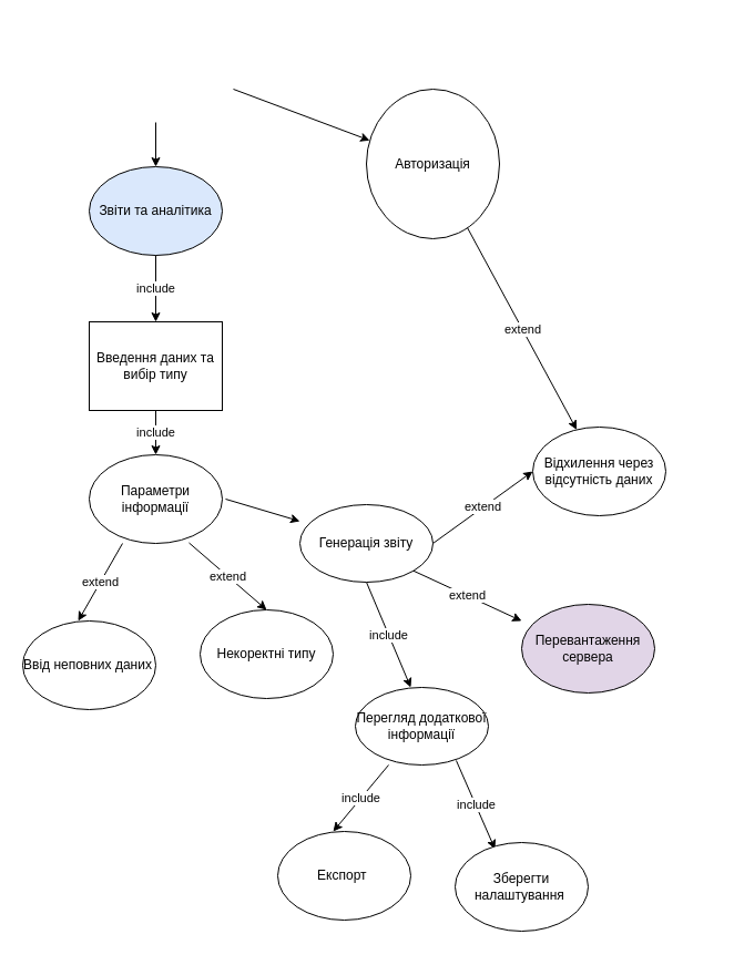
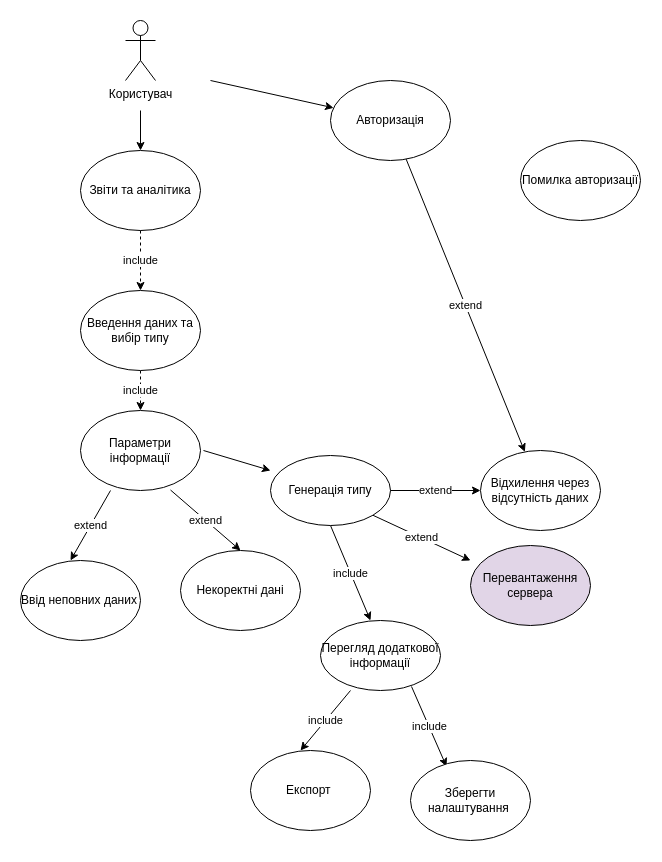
  <mxCell id="0" />
  <mxCell id="1" parent="0" />
- <mxCell id="3" value="Звіти та аналітика" style="ellipse;whiteSpace=wrap;html=1;fillColor=#dae8fc;" vertex="1" parent="1"><mxGeometry x="80" y="150" width="120" height="80" as="geometry" /></mxCell>
+ <mxCell id="2" value="Користувач" style="shape=umlActor;verticalLabelPosition=bottom;verticalAlign=top;html=1;outlineConnect=0;" vertex="1" parent="1"><mxGeometry x="125" y="20" width="30" height="60" as="geometry" /></mxCell>
+ <mxCell id="3" value="Звіти та аналітика" style="ellipse;whiteSpace=wrap;html=1;" vertex="1" parent="1"><mxGeometry x="80" y="150" width="120" height="80" as="geometry" /></mxCell>
  <mxCell id="4" value="" style="endArrow=classic;html=1;rounded=0;entryX=0.5;entryY=0;entryDx=0;entryDy=0;" edge="1" parent="1" target="3"><mxGeometry width="50" height="50" relative="1" as="geometry"><mxPoint x="140" y="110" as="sourcePoint" /><mxPoint x="215" y="80" as="targetPoint" /></mxGeometry></mxCell>
- <mxCell id="5" value="include" style="edgeStyle=orthogonalEdgeStyle;rounded=0;orthogonalLoop=1;jettySize=auto;html=1;exitX=0.5;exitY=1;exitDx=0;exitDy=0;entryX=0.5;entryY=0;entryDx=0;entryDy=0;" edge="1" parent="1" source="6" target="8"><mxGeometry relative="1" as="geometry" /></mxCell>
- <mxCell id="6" value="&lt;div&gt;Введення даних та вибір типу&lt;/div&gt;" style="whiteSpace=wrap;html=1;rounded=0;" vertex="1" parent="1"><mxGeometry x="80" y="290" width="120" height="80" as="geometry" /></mxCell>
- <mxCell id="7" value="include" style="endArrow=classic;html=1;rounded=0;entryX=0.5;entryY=0;entryDx=0;entryDy=0;" edge="1" parent="1" source="3" target="6"><mxGeometry width="50" height="50" relative="1" as="geometry"><mxPoint x="225" y="280" as="sourcePoint" /><mxPoint x="285" y="260" as="targetPoint" /></mxGeometry></mxCell>
+ <mxCell id="5" value="include" style="edgeStyle=orthogonalEdgeStyle;rounded=0;orthogonalLoop=1;jettySize=auto;html=1;exitX=0.5;exitY=1;exitDx=0;exitDy=0;entryX=0.5;entryY=0;entryDx=0;entryDy=0;dashed=1;" edge="1" parent="1" source="6" target="8"><mxGeometry relative="1" as="geometry" /></mxCell>
+ <mxCell id="6" value="&lt;div&gt;Введення даних та вибір типу&lt;/div&gt;" style="ellipse;whiteSpace=wrap;html=1;" vertex="1" parent="1"><mxGeometry x="80" y="290" width="120" height="80" as="geometry" /></mxCell>
+ <mxCell id="7" value="include" style="endArrow=classic;html=1;rounded=0;entryX=0.5;entryY=0;entryDx=0;entryDy=0;dashed=1;" edge="1" parent="1" source="3" target="6"><mxGeometry width="50" height="50" relative="1" as="geometry"><mxPoint x="225" y="280" as="sourcePoint" /><mxPoint x="285" y="260" as="targetPoint" /></mxGeometry></mxCell>
  <mxCell id="8" value="Параметри інформації" style="ellipse;whiteSpace=wrap;html=1;" vertex="1" parent="1"><mxGeometry x="80" y="410" width="120" height="80" as="geometry" /></mxCell>
- <mxCell id="9" value="Авторизація" style="ellipse;whiteSpace=wrap;html=1;" vertex="1" parent="1"><mxGeometry x="330" y="80" width="120" height="135" as="geometry" /></mxCell>
+ <mxCell id="9" value="Авторизація" style="ellipse;whiteSpace=wrap;html=1;" vertex="1" parent="1"><mxGeometry x="330" y="80" width="120" height="80" as="geometry" /></mxCell>
  <mxCell id="10" value="" style="endArrow=classic;html=1;rounded=0;" edge="1" parent="1" target="9"><mxGeometry width="50" height="50" relative="1" as="geometry"><mxPoint x="210" y="80" as="sourcePoint" /><mxPoint x="140" y="240" as="targetPoint" /></mxGeometry></mxCell>
  <mxCell id="11" value="extend" style="endArrow=classic;html=1;rounded=0;" edge="1" parent="1" source="9" target="17"><mxGeometry width="50" height="50" relative="1" as="geometry"><mxPoint x="390" y="250" as="sourcePoint" /><mxPoint x="470" y="150" as="targetPoint" /></mxGeometry></mxCell>
+ <mxCell id="12" value="Помилка авторизації" style="ellipse;whiteSpace=wrap;html=1;" vertex="1" parent="1"><mxGeometry x="520" y="140" width="120" height="80" as="geometry" /></mxCell>
  <mxCell id="13" value="" style="endArrow=classic;html=1;rounded=0;" edge="1" parent="1"><mxGeometry width="50" height="50" relative="1" as="geometry"><mxPoint x="203" y="450" as="sourcePoint" /><mxPoint x="270" y="470" as="targetPoint" /></mxGeometry></mxCell>
  <mxCell id="14" value="include" style="endArrow=classic;html=1;rounded=0;exitX=0.5;exitY=1;exitDx=0;exitDy=0;" edge="1" parent="1" source="15"><mxGeometry width="50" height="50" relative="1" as="geometry"><mxPoint x="335" y="535" as="sourcePoint" /><mxPoint x="370" y="620" as="targetPoint" /></mxGeometry></mxCell>
- <mxCell id="15" value="Генерація звіту" style="ellipse;whiteSpace=wrap;html=1;" vertex="1" parent="1"><mxGeometry x="270" y="455" width="120" height="70" as="geometry" /></mxCell>
+ <mxCell id="15" value="Генерація типу" style="ellipse;whiteSpace=wrap;html=1;" vertex="1" parent="1"><mxGeometry x="270" y="455" width="120" height="70" as="geometry" /></mxCell>
  <mxCell id="16" value="extend" style="endArrow=classic;html=1;rounded=0;entryX=0;entryY=0.5;entryDx=0;entryDy=0;" edge="1" parent="1" target="17"><mxGeometry width="50" height="50" relative="1" as="geometry"><mxPoint x="390" y="490" as="sourcePoint" /><mxPoint x="450" y="490" as="targetPoint" /><mxPoint as="offset" /></mxGeometry></mxCell>
- <mxCell id="17" value="Відхилення через відсутність даних" style="ellipse;whiteSpace=wrap;html=1;" vertex="1" parent="1"><mxGeometry x="480" y="385" width="120" height="80" as="geometry" /></mxCell>
+ <mxCell id="17" value="Відхилення через відсутність даних" style="ellipse;whiteSpace=wrap;html=1;" vertex="1" parent="1"><mxGeometry x="480" y="450" width="120" height="80" as="geometry" /></mxCell>
  <mxCell id="18" value="extend" style="endArrow=classic;html=1;rounded=0;" edge="1" parent="1"><mxGeometry width="50" height="50" relative="1" as="geometry"><mxPoint x="170" y="489.5" as="sourcePoint" /><mxPoint x="240" y="550" as="targetPoint" /></mxGeometry></mxCell>
  <mxCell id="19" value="extend" style="endArrow=classic;html=1;rounded=0;" edge="1" parent="1"><mxGeometry width="50" height="50" relative="1" as="geometry"><mxPoint x="110" y="490" as="sourcePoint" /><mxPoint x="70" y="560" as="targetPoint" /></mxGeometry></mxCell>
  <mxCell id="20" value="&lt;font face=&quot;Helvetica&quot;&gt;&lt;span id=&quot;docs-internal-guid-81888189-7fff-0865-a665-e7b756911eb8&quot; style=&quot;&quot;&gt;&lt;span style=&quot;color: rgb(0, 0, 0); background-color: transparent; font-style: normal; font-variant: normal; text-decoration: none; vertical-align: baseline; white-space: pre-wrap;&quot;&gt;Ввід &lt;/span&gt;&lt;span style=&quot;color: rgb(0, 0, 0); background-color: transparent; font-style: normal; font-variant: normal; text-decoration: none; vertical-align: baseline; white-space: pre-wrap;&quot;&gt;неповних &lt;/span&gt;&lt;span style=&quot;color: rgb(0, 0, 0); background-color: transparent; font-style: normal; font-variant: normal; text-decoration: none; vertical-align: baseline; white-space: pre-wrap;&quot;&gt;даних&lt;/span&gt;&lt;span style=&quot;color: rgb(0, 0, 0); background-color: transparent; font-style: normal; font-variant: normal; text-decoration: none; vertical-align: baseline; white-space: pre-wrap;&quot;&gt; &lt;/span&gt;&lt;/span&gt;&lt;/font&gt;" style="ellipse;whiteSpace=wrap;html=1;" vertex="1" parent="1"><mxGeometry x="20" y="560" width="120" height="80" as="geometry" /></mxCell>
- <mxCell id="21" value="&lt;span style=&quot;white-space-collapse: preserve;&quot;&gt;Некоректні типу&lt;/span&gt;" style="ellipse;whiteSpace=wrap;html=1;" vertex="1" parent="1"><mxGeometry x="180" y="550" width="120" height="80" as="geometry" /></mxCell>
+ <mxCell id="21" value="&lt;span style=&quot;white-space-collapse: preserve;&quot;&gt;Некоректні дані&lt;/span&gt;" style="ellipse;whiteSpace=wrap;html=1;" vertex="1" parent="1"><mxGeometry x="180" y="550" width="120" height="80" as="geometry" /></mxCell>
  <mxCell id="22" value="Перевантаження сервера" style="ellipse;whiteSpace=wrap;html=1;fillColor=#e1d5e7;" vertex="1" parent="1"><mxGeometry x="470" y="545" width="120" height="80" as="geometry" /></mxCell>
  <mxCell id="23" value="extend" style="endArrow=classic;html=1;rounded=0;exitX=1;exitY=1;exitDx=0;exitDy=0;" edge="1" parent="1" source="15"><mxGeometry width="50" height="50" relative="1" as="geometry"><mxPoint x="400" y="500" as="sourcePoint" /><mxPoint x="470" y="560" as="targetPoint" /><mxPoint as="offset" /></mxGeometry></mxCell>
  <mxCell id="24" value="Перегляд додаткової інформації" style="ellipse;whiteSpace=wrap;html=1;" vertex="1" parent="1"><mxGeometry x="320" y="620" width="120" height="70" as="geometry" /></mxCell>
  <mxCell id="25" value="include" style="endArrow=classic;html=1;rounded=0;" edge="1" parent="1"><mxGeometry width="50" height="50" relative="1" as="geometry"><mxPoint x="350" y="690" as="sourcePoint" /><mxPoint x="300" y="750" as="targetPoint" /></mxGeometry></mxCell>
  <mxCell id="26" value="Експорт&amp;nbsp;" style="ellipse;whiteSpace=wrap;html=1;" vertex="1" parent="1"><mxGeometry x="250" y="750" width="120" height="80" as="geometry" /></mxCell>
  <mxCell id="27" value="include" style="endArrow=classic;html=1;rounded=0;exitX=0.5;exitY=1;exitDx=0;exitDy=0;" edge="1" parent="1"><mxGeometry width="50" height="50" relative="1" as="geometry"><mxPoint x="411" y="686" as="sourcePoint" /><mxPoint x="446" y="766" as="targetPoint" /></mxGeometry></mxCell>
  <mxCell id="28" value="Зберегти налаштування&amp;nbsp;" style="ellipse;whiteSpace=wrap;html=1;" vertex="1" parent="1"><mxGeometry x="410" y="760" width="120" height="80" as="geometry" /></mxCell>
